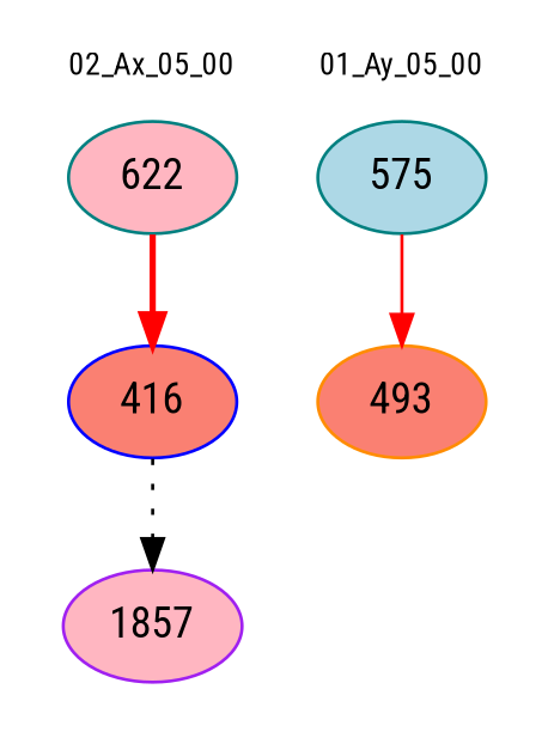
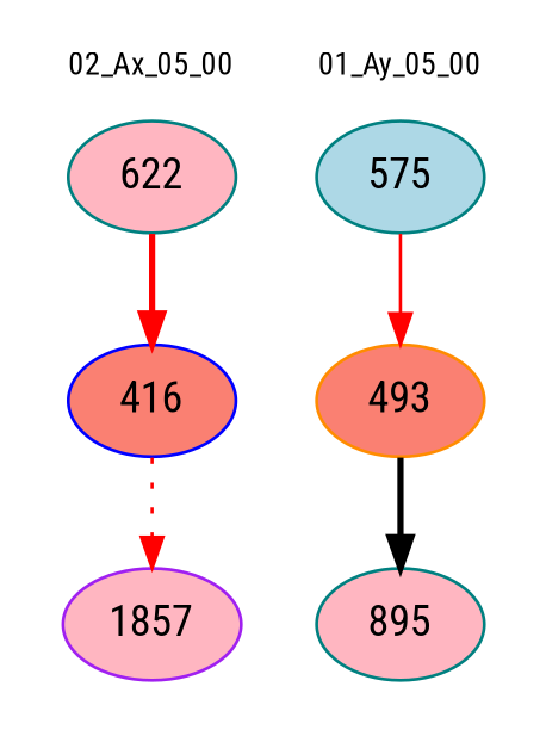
  digraph {
    fontname="Roboto Condensed"
    node [color=teal fillcolor=lightpink fontname="Roboto Condensed" style=filled]
    edge [color=red fontname="Roboto Condensed" style=bold]
    n1 [label=622]
    n2 [color=blue fillcolor=salmon label=416]
    n3 [color=purple label=1857]
    n4 [fillcolor=lightblue label=575]
    n5 [color=darkorange fillcolor=salmon label=493]
+   n6 [label=895]
    subgraph cluster_1 {
      color=white
      fontsize=10
      label="02_Ax_05_00"
      n1
      n2
      n3
    }
    subgraph cluster_2 {
      color=white
      fontsize=10
      label="01_Ay_05_00"
      n4
      n5
+     n6
    }
    n1 -> n2
-   n2 -> n3 [color=black style=dotted]
+   n2 -> n3 [style=dotted]
    n4 -> n5 [style=solid]
+   n5 -> n6 [color=black]
  }
